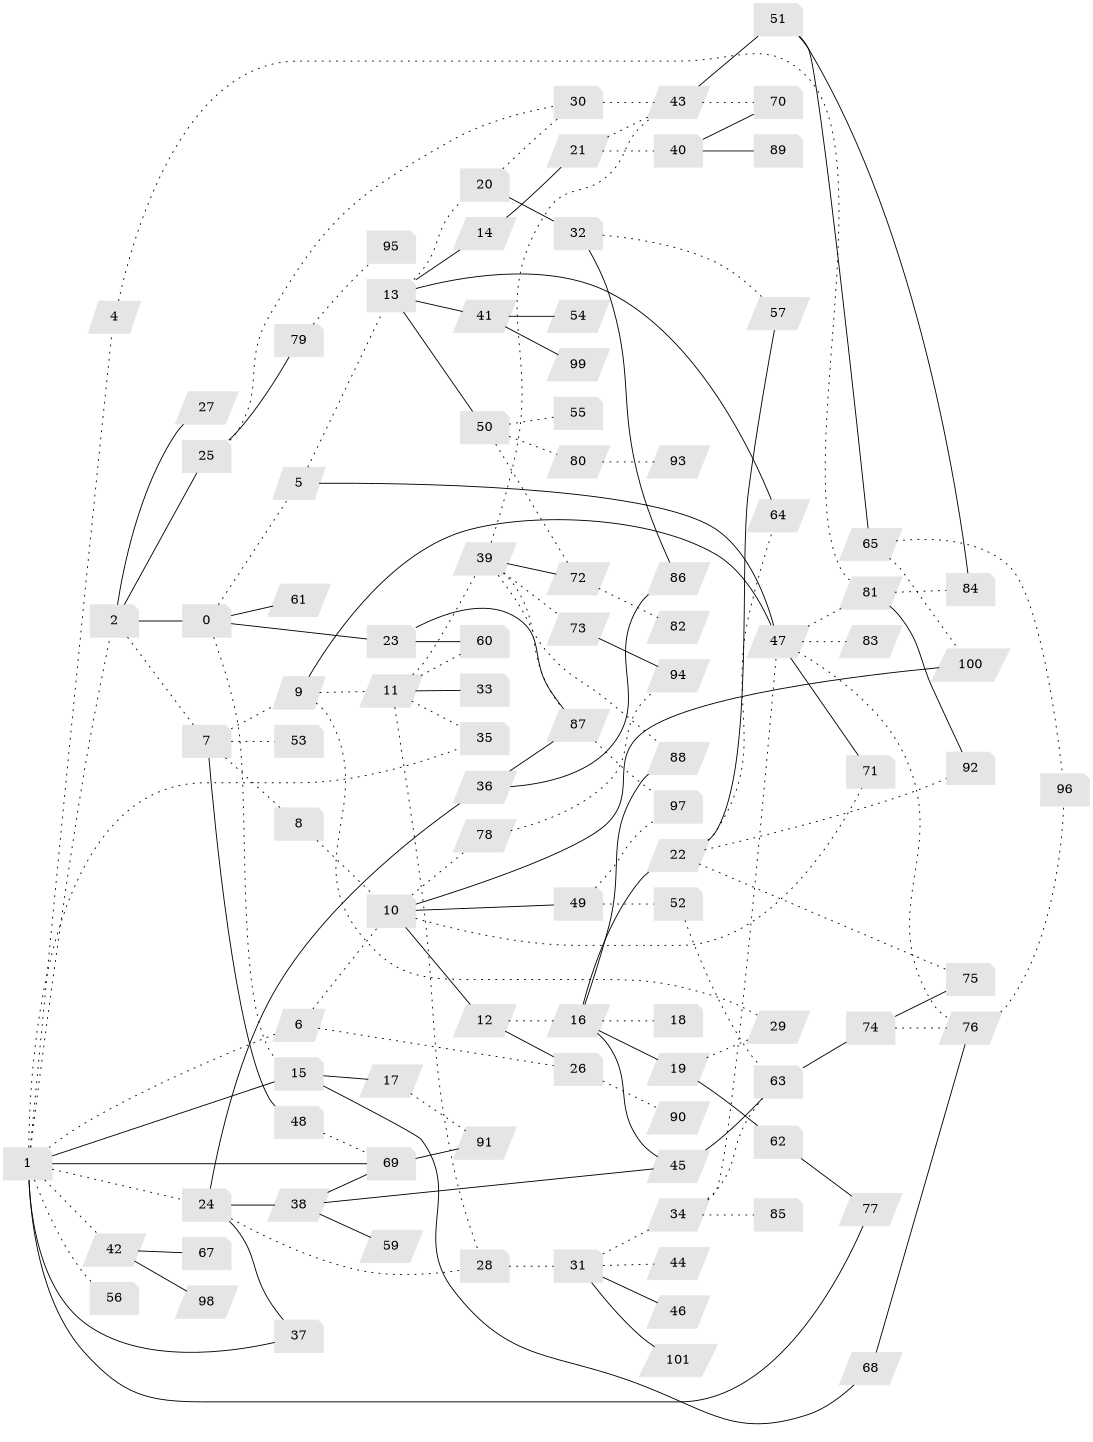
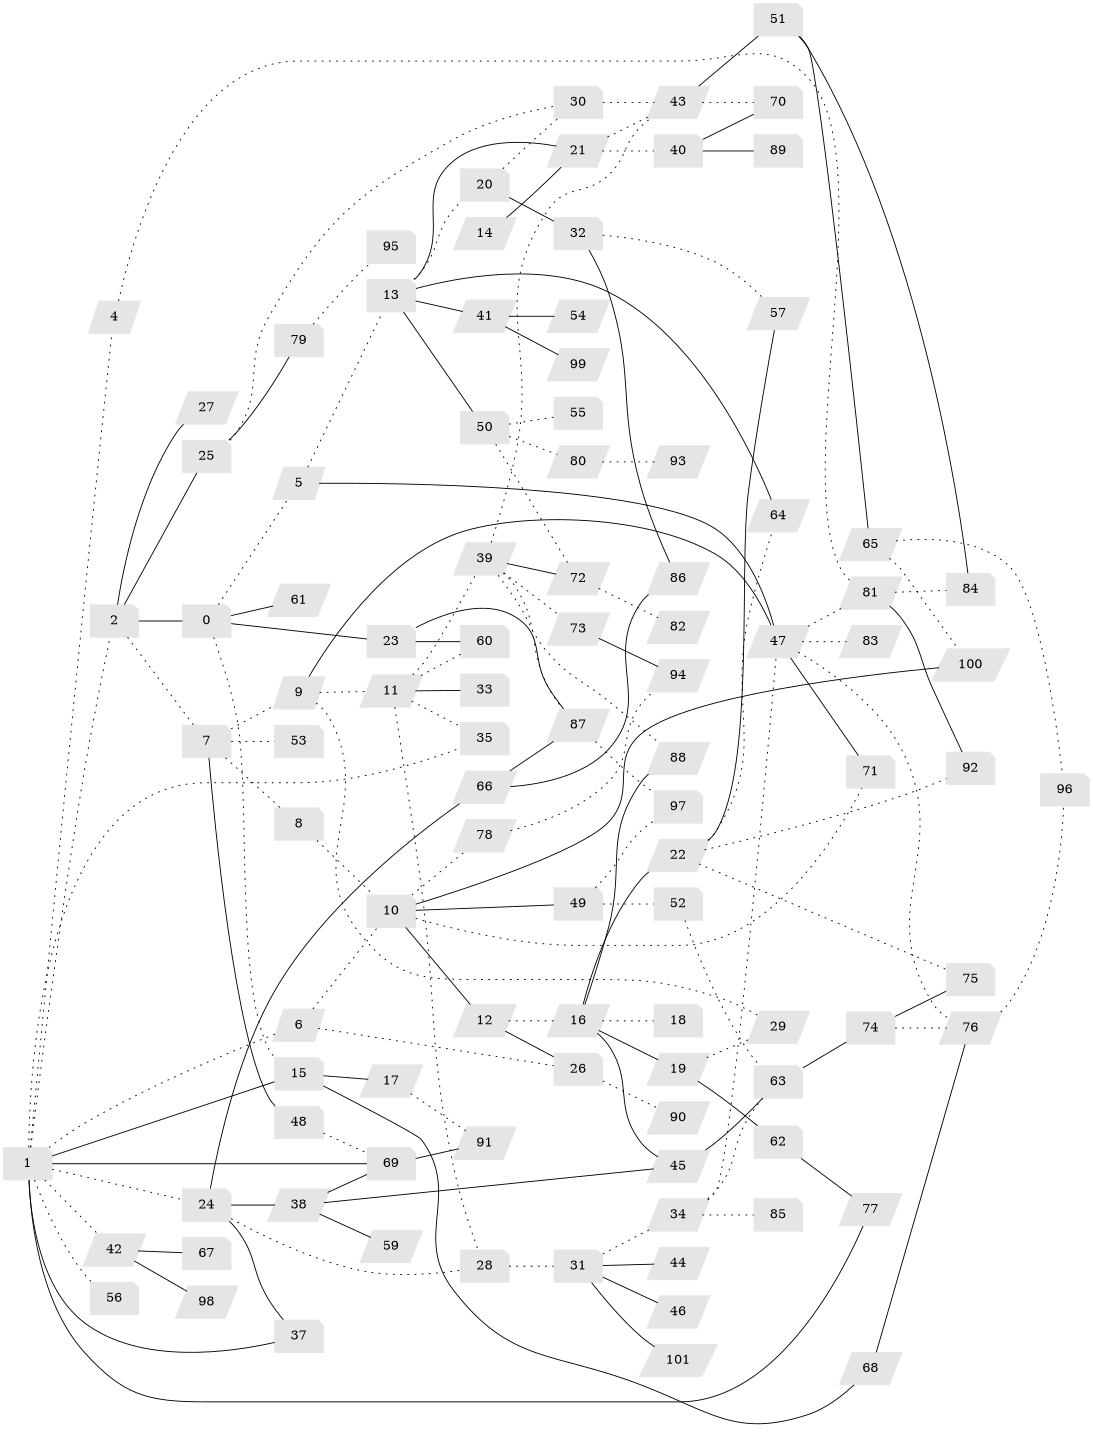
  graph {
    fontname="DejaVu Serif"
    rankdir=LR
    node [color=gray90 fontname="DejaVu Serif" shape=parallelogram style=filled]
    edge [fontname="DejaVu Serif" style=dotted]
    1 [shape=note]
    2 [shape=note]
    4
    6
    15 [shape=note]
    24 [shape=note]
    35 [shape=note]
    37 [shape=note]
    42
    56 [shape=note]
    69 [shape=note]
    77
    n13 [label=0 shape=note]
    7 [shape=note]
    25 [shape=note]
    27
    81
    10 [shape=note]
    26 [shape=note]
    17
    68
    28 [shape=note]
-   36
+   36 [label=66]
    38
    67 [shape=note]
    98
    91
    5
    23 [shape=note]
    61
    8 [shape=note]
    9
    48 [shape=note]
    53 [shape=note]
    30 [shape=note]
    79 [shape=note]
    13 [shape=note]
    47
    60 [shape=note]
    87
    92 [shape=note]
    84 [shape=note]
    14
    20 [shape=note]
    41
    50 [shape=note]
    64
    71 [shape=note]
    76
    83
    12
    49 [shape=note]
    78
    100
    90
    11
    29
    33 [shape=note]
    39
    16
    52 [shape=note]
    97 [shape=note]
    94
    31 [shape=note]
    88
    43
    72
    73
    18 [shape=note]
    19
    22
    45
    21
    32 [shape=note]
    54
    99
    55 [shape=note]
    80
    40 [shape=note]
    62 [shape=note]
    57
    75 [shape=note]
    63 [shape=note]
    86
    70 [shape=note]
    89 [shape=note]
    51 [shape=note]
    59
    95 [shape=note]
    34
    44
    46
    101
    85 [shape=note]
    74 [shape=note]
    82
    65
    96 [shape=note]
    93
    1 -- 2
    1 -- 4
    1 -- 6
    1 -- 15 [style=solid]
    1 -- 24
    1 -- 35
    1 -- 37 [style=solid]
    1 -- 42
    1 -- 56
    1 -- 69 [style=solid]
    1 -- 77 [style=solid]
    2 -- n13 [style=solid]
    2 -- 7
    2 -- 25 [style=solid]
    2 -- 27 [style=solid]
    4 -- 81
    6 -- 10
    6 -- 26
    15 -- 17 [style=solid]
    15 -- 68 [style=solid]
    24 -- 37 [style=solid]
    24 -- 28
    24 -- 36 [style=solid]
    24 -- 38 [style=solid]
    42 -- 67 [style=solid]
    42 -- 98 [style=solid]
    69 -- 91 [style=solid]
    n13 -- 15
    n13 -- 5
    n13 -- 23 [style=solid]
    n13 -- 61 [style=solid]
    7 -- 8
    7 -- 9
    7 -- 48 [style=solid]
    7 -- 53
    25 -- 30
    25 -- 79 [style=solid]
    81 -- 92 [style=solid]
    81 -- 84
    10 -- 71
    10 -- 12 [style=solid]
    10 -- 49 [style=solid]
    10 -- 78
    10 -- 100 [style=solid]
    26 -- 90
    17 -- 91
    68 -- 76 [style=solid]
    28 -- 31
    36 -- 87 [style=solid]
    36 -- 86 [style=solid]
    38 -- 69 [style=solid]
    38 -- 45 [style=solid]
    38 -- 59 [style=solid]
    5 -- 13
    5 -- 47 [style=solid]
    23 -- 60 [style=solid]
    23 -- 87 [style=solid]
    8 -- 10
    9 -- 47 [style=solid]
    9 -- 11
    9 -- 29
    48 -- 69
    30 -- 43
    79 -- 95
-   13 -- 14 [style=solid]
+   13 -- 21 [style=solid]
    13 -- 20
    13 -- 41 [style=solid]
    13 -- 50 [style=solid]
    13 -- 64 [style=solid]
    47 -- 81
    47 -- 71 [style=solid]
    47 -- 76
    47 -- 83
    87 -- 97
    14 -- 21 [style=solid]
    20 -- 30
    20 -- 32 [style=solid]
    41 -- 54 [style=solid]
    41 -- 99 [style=solid]
    50 -- 72
    50 -- 55
    50 -- 80
    76 -- 96
    12 -- 26 [style=solid]
    12 -- 16
    49 -- 52
    49 -- 97
    78 -- 94
    11 -- 35
    11 -- 28
    11 -- 60
    11 -- 33 [style=solid]
    11 -- 39
    39 -- 87
    39 -- 88
    39 -- 43
    39 -- 72 [style=solid]
    39 -- 73
    16 -- 88 [style=solid]
    16 -- 18
    16 -- 19 [style=solid]
    16 -- 22 [style=solid]
    16 -- 45 [style=solid]
    52 -- 63
    31 -- 34
-   31 -- 44
+   31 -- 44 [style=solid]
    31 -- 46 [style=solid]
    31 -- 101 [style=solid]
    43 -- 70
    43 -- 51 [style=solid]
    72 -- 82
    73 -- 94 [style=solid]
    19 -- 29
    19 -- 62 [style=solid]
    22 -- 92
    22 -- 64
    22 -- 57 [style=solid]
    22 -- 75
    45 -- 63 [style=solid]
    21 -- 43
    21 -- 40
    32 -- 57
    32 -- 86 [style=solid]
    80 -- 93
    40 -- 70 [style=solid]
    40 -- 89 [style=solid]
    62 -- 77 [style=solid]
    63 -- 74 [style=solid]
    51 -- 84 [style=solid]
    51 -- 65 [style=solid]
    34 -- 47
    34 -- 63
    34 -- 85
    74 -- 76
    74 -- 75 [style=solid]
    65 -- 100
    65 -- 96
  }
